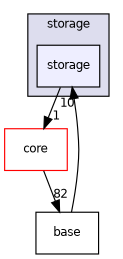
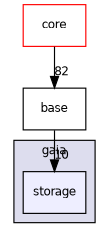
  digraph {
    compound=true
    node [fontname=Helvetica fontsize=10 shape=box style=filled]
    edge [labeldistance=1.5 labelfontname=Helvetica labelfontsize=10]
    n1 [fillcolor="#eeeeff" label=storage pencolor=black]
    n2 [color=red fillcolor=white label=core]
    n3 [label=base style=""]
    subgraph cluster_1 {
      bgcolor="#ddddee"
      fontname=Helvetica
      fontsize=10
-     label=storage
+     label=gaia
      pencolor=black
      n1
    }
-   n1 -> n2 [headlabel=1]
    n2 -> n3 [headlabel=82]
    n3 -> n1 [headlabel=10]
  }
